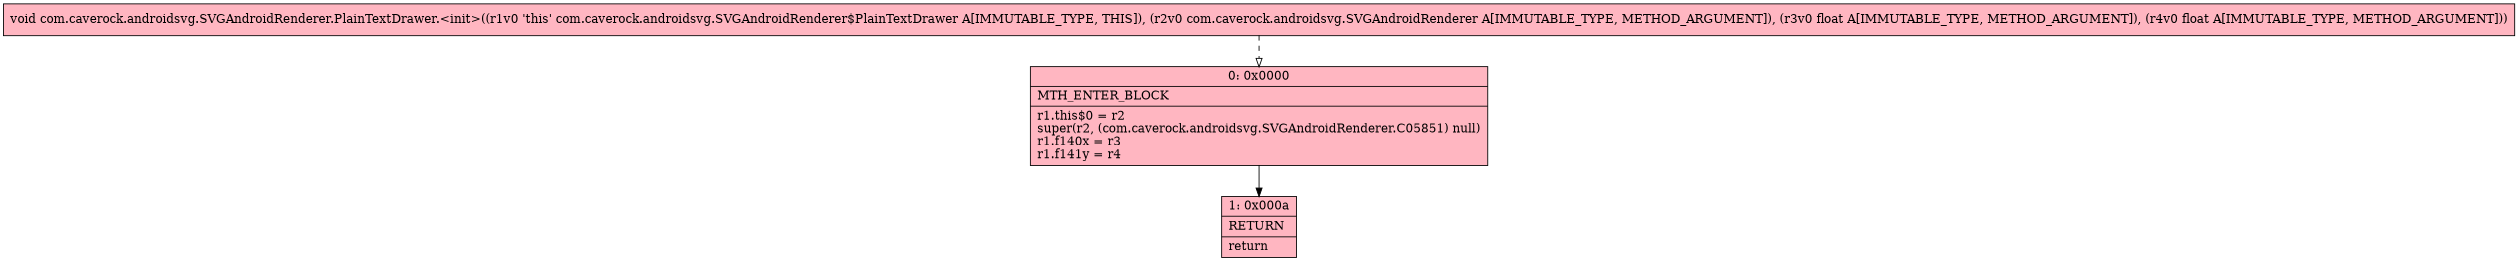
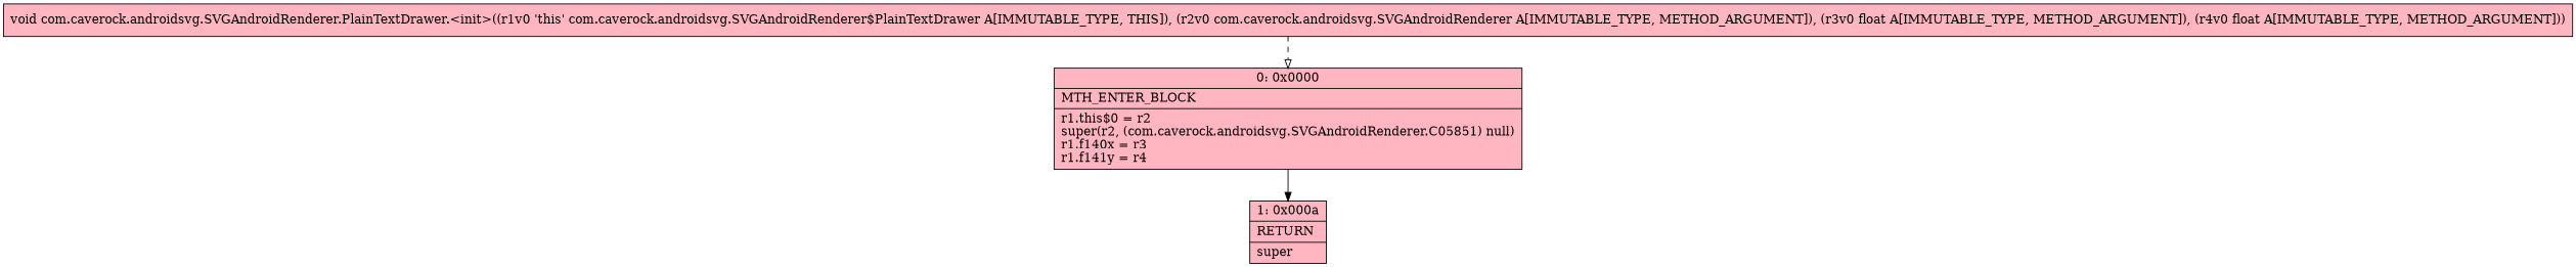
  digraph {
    node [shape=record style=filled fillcolor=lightpink]
    n1 [label="{0\:\ 0x0000|MTH_ENTER_BLOCK\l|r1.this$0 = r2\lsuper(r2, (com.caverock.androidsvg.SVGAndroidRenderer.C05851) null)\lr1.f140x = r3\lr1.f141y = r4\l}"]
-   n2 [label="{1\:\ 0x000a|RETURN\l|return\l}"]
+   n2 [label="{1\:\ 0x000a|RETURN\l|super\l}"]
    n3 [label="{void com.caverock.androidsvg.SVGAndroidRenderer.PlainTextDrawer.\<init\>((r1v0 'this' com.caverock.androidsvg.SVGAndroidRenderer$PlainTextDrawer A[IMMUTABLE_TYPE, THIS]), (r2v0 com.caverock.androidsvg.SVGAndroidRenderer A[IMMUTABLE_TYPE, METHOD_ARGUMENT]), (r3v0 float A[IMMUTABLE_TYPE, METHOD_ARGUMENT]), (r4v0 float A[IMMUTABLE_TYPE, METHOD_ARGUMENT])) }"]
    n1 -> n2 [style=solid arrowhead=normal]
    n3 -> n1 [style=dashed arrowhead=onormal]
  }
